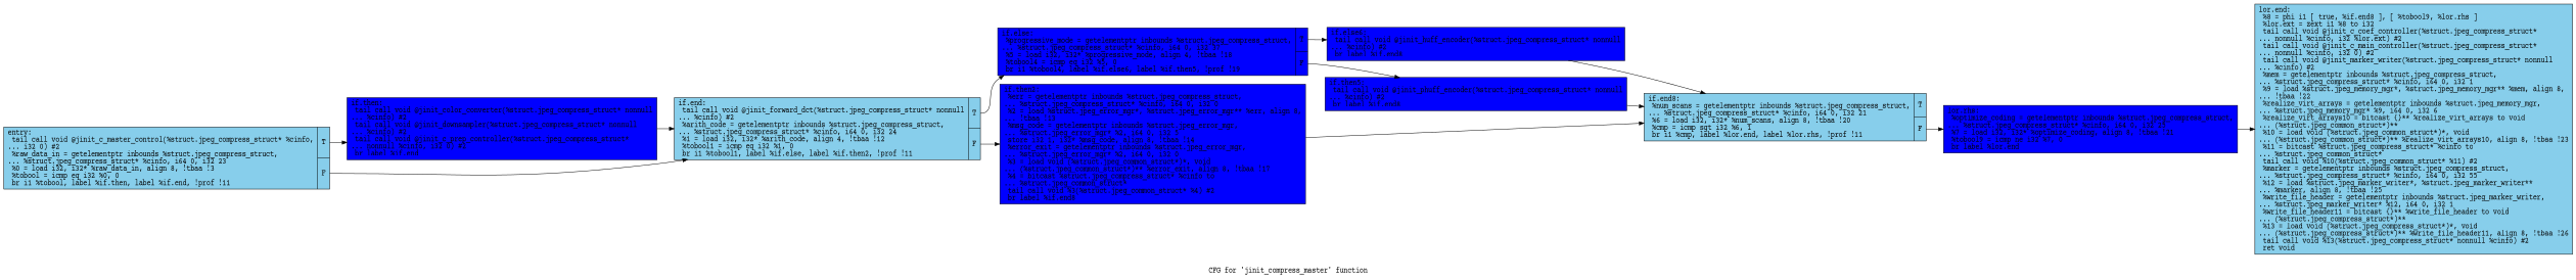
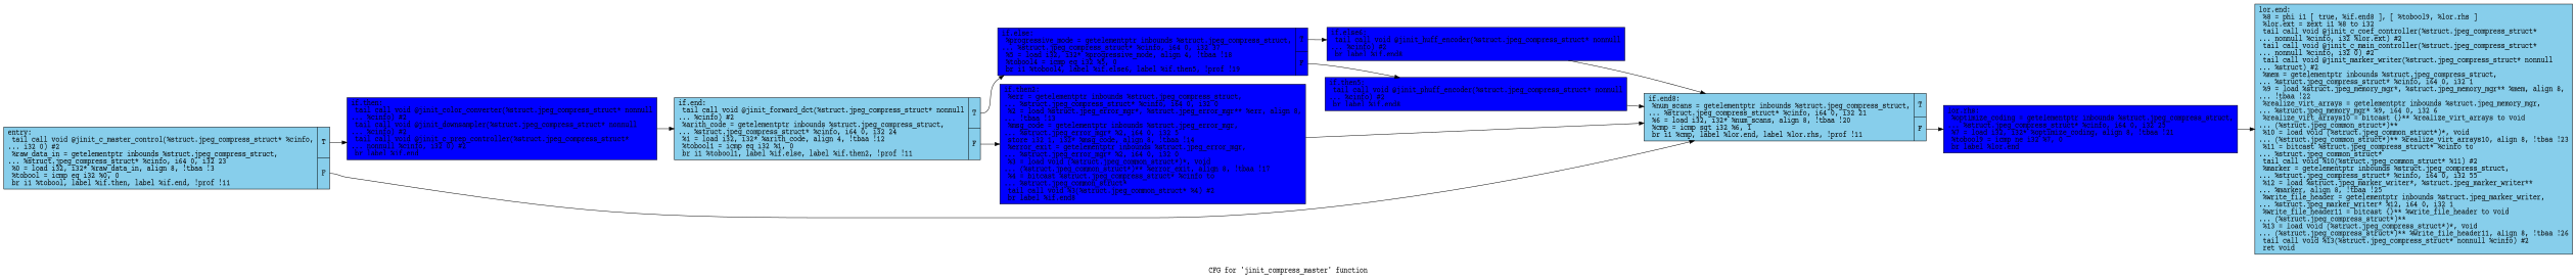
  digraph {
    fontname="Courier Prime"
    label="CFG for 'jinit_compress_master' function"
    rankdir=LR
    node [fillcolor=blue fontname="Courier Prime" shape=record style=filled]
    edge [fontname="Courier Prime"]
    n1 [fillcolor=skyblue label="{entry:\l  tail call void @jinit_c_master_control(%struct.jpeg_compress_struct* %cinfo,\l... i32 0) #2\l  %raw_data_in = getelementptr inbounds %struct.jpeg_compress_struct,\l... %struct.jpeg_compress_struct* %cinfo, i64 0, i32 23\l  %0 = load i32, i32* %raw_data_in, align 8, !tbaa !3\l  %tobool = icmp eq i32 %0, 0\l  br i1 %tobool, label %if.then, label %if.end, !prof !11\l|{<s0>T|<s1>F}}"]
    n2 [label="{if.then:                                          \l  tail call void @jinit_color_converter(%struct.jpeg_compress_struct* nonnull\l... %cinfo) #2\l  tail call void @jinit_downsampler(%struct.jpeg_compress_struct* nonnull\l... %cinfo) #2\l  tail call void @jinit_c_prep_controller(%struct.jpeg_compress_struct*\l... nonnull %cinfo, i32 0) #2\l  br label %if.end\l}"]
    n3 [fillcolor=skyblue label="{if.end:                                           \l  tail call void @jinit_forward_dct(%struct.jpeg_compress_struct* nonnull\l... %cinfo) #2\l  %arith_code = getelementptr inbounds %struct.jpeg_compress_struct,\l... %struct.jpeg_compress_struct* %cinfo, i64 0, i32 24\l  %1 = load i32, i32* %arith_code, align 4, !tbaa !12\l  %tobool1 = icmp eq i32 %1, 0\l  br i1 %tobool1, label %if.else, label %if.then2, !prof !11\l|{<s0>T|<s1>F}}"]
    n4 [label="{if.else:                                          \l  %progressive_mode = getelementptr inbounds %struct.jpeg_compress_struct,\l... %struct.jpeg_compress_struct* %cinfo, i64 0, i32 37\l  %5 = load i32, i32* %progressive_mode, align 4, !tbaa !18\l  %tobool4 = icmp eq i32 %5, 0\l  br i1 %tobool4, label %if.else6, label %if.then5, !prof !19\l|{<s0>T|<s1>F}}"]
    n5 [label="{if.then2:                                         \l  %err = getelementptr inbounds %struct.jpeg_compress_struct,\l... %struct.jpeg_compress_struct* %cinfo, i64 0, i32 0\l  %2 = load %struct.jpeg_error_mgr*, %struct.jpeg_error_mgr** %err, align 8,\l... !tbaa !13\l  %msg_code = getelementptr inbounds %struct.jpeg_error_mgr,\l... %struct.jpeg_error_mgr* %2, i64 0, i32 5\l  store i32 1, i32* %msg_code, align 8, !tbaa !14\l  %error_exit = getelementptr inbounds %struct.jpeg_error_mgr,\l... %struct.jpeg_error_mgr* %2, i64 0, i32 0\l  %3 = load void (%struct.jpeg_common_struct*)*, void\l... (%struct.jpeg_common_struct*)** %error_exit, align 8, !tbaa !17\l  %4 = bitcast %struct.jpeg_compress_struct* %cinfo to\l... %struct.jpeg_common_struct*\l  tail call void %3(%struct.jpeg_common_struct* %4) #2\l  br label %if.end8\l}"]
    n6 [label="{if.else6:                                         \l  tail call void @jinit_huff_encoder(%struct.jpeg_compress_struct* nonnull\l... %cinfo) #2\l  br label %if.end8\l}"]
    n7 [label="{if.then5:                                         \l  tail call void @jinit_phuff_encoder(%struct.jpeg_compress_struct* nonnull\l... %cinfo) #2\l  br label %if.end8\l}"]
    n8 [fillcolor=skyblue label="{if.end8:                                          \l  %num_scans = getelementptr inbounds %struct.jpeg_compress_struct,\l... %struct.jpeg_compress_struct* %cinfo, i64 0, i32 21\l  %6 = load i32, i32* %num_scans, align 8, !tbaa !20\l  %cmp = icmp sgt i32 %6, 1\l  br i1 %cmp, label %lor.end, label %lor.rhs, !prof !11\l|{<s0>T|<s1>F}}"]
    n9 [label="{lor.rhs:                                          \l  %optimize_coding = getelementptr inbounds %struct.jpeg_compress_struct,\l... %struct.jpeg_compress_struct* %cinfo, i64 0, i32 25\l  %7 = load i32, i32* %optimize_coding, align 8, !tbaa !21\l  %tobool9 = icmp ne i32 %7, 0\l  br label %lor.end\l}"]
-   n10 [fillcolor=skyblue label="{lor.end:                                          \l  %8 = phi i1 [ true, %if.end8 ], [ %tobool9, %lor.rhs ]\l  %lor.ext = zext i1 %8 to i32\l  tail call void @jinit_c_coef_controller(%struct.jpeg_compress_struct*\l... nonnull %cinfo, i32 %lor.ext) #2\l  tail call void @jinit_c_main_controller(%struct.jpeg_compress_struct*\l... nonnull %cinfo, i32 0) #2\l  tail call void @jinit_marker_writer(%struct.jpeg_compress_struct* nonnull\l... %cinfo) #2\l  %mem = getelementptr inbounds %struct.jpeg_compress_struct,\l... %struct.jpeg_compress_struct* %cinfo, i64 0, i32 1\l  %9 = load %struct.jpeg_memory_mgr*, %struct.jpeg_memory_mgr** %mem, align 8,\l... !tbaa !22\l  %realize_virt_arrays = getelementptr inbounds %struct.jpeg_memory_mgr,\l... %struct.jpeg_memory_mgr* %9, i64 0, i32 6\l  %realize_virt_arrays10 = bitcast \{\}** %realize_virt_arrays to void\l... (%struct.jpeg_common_struct*)**\l  %10 = load void (%struct.jpeg_common_struct*)*, void\l... (%struct.jpeg_common_struct*)** %realize_virt_arrays10, align 8, !tbaa !23\l  %11 = bitcast %struct.jpeg_compress_struct* %cinfo to\l... %struct.jpeg_common_struct*\l  tail call void %10(%struct.jpeg_common_struct* %11) #2\l  %marker = getelementptr inbounds %struct.jpeg_compress_struct,\l... %struct.jpeg_compress_struct* %cinfo, i64 0, i32 55\l  %12 = load %struct.jpeg_marker_writer*, %struct.jpeg_marker_writer**\l... %marker, align 8, !tbaa !25\l  %write_file_header = getelementptr inbounds %struct.jpeg_marker_writer,\l... %struct.jpeg_marker_writer* %12, i64 0, i32 1\l  %write_file_header11 = bitcast \{\}** %write_file_header to void\l... (%struct.jpeg_compress_struct*)**\l  %13 = load void (%struct.jpeg_compress_struct*)*, void\l... (%struct.jpeg_compress_struct*)** %write_file_header11, align 8, !tbaa !26\l  tail call void %13(%struct.jpeg_compress_struct* nonnull %cinfo) #2\l  ret void\l}"]
+   n10 [fillcolor=skyblue label="{lor.end:                                          \l  %8 = phi i1 [ true, %if.end8 ], [ %tobool9, %lor.rhs ]\l  %lor.ext = zext i1 %8 to i32\l  tail call void @jinit_c_coef_controller(%struct.jpeg_compress_struct*\l... nonnull %cinfo, i32 %lor.ext) #2\l  tail call void @jinit_c_main_controller(%struct.jpeg_compress_struct*\l... nonnull %cinfo, i32 0) #2\l  tail call void @jinit_marker_writer(%struct.jpeg_compress_struct* nonnull\l... %struct) #2\l  %mem = getelementptr inbounds %struct.jpeg_compress_struct,\l... %struct.jpeg_compress_struct* %cinfo, i64 0, i32 1\l  %9 = load %struct.jpeg_memory_mgr*, %struct.jpeg_memory_mgr** %mem, align 8,\l... !tbaa !22\l  %realize_virt_arrays = getelementptr inbounds %struct.jpeg_memory_mgr,\l... %struct.jpeg_memory_mgr* %9, i64 0, i32 6\l  %realize_virt_arrays10 = bitcast \{\}** %realize_virt_arrays to void\l... (%struct.jpeg_common_struct*)**\l  %10 = load void (%struct.jpeg_common_struct*)*, void\l... (%struct.jpeg_common_struct*)** %realize_virt_arrays10, align 8, !tbaa !23\l  %11 = bitcast %struct.jpeg_compress_struct* %cinfo to\l... %struct.jpeg_common_struct*\l  tail call void %10(%struct.jpeg_common_struct* %11) #2\l  %marker = getelementptr inbounds %struct.jpeg_compress_struct,\l... %struct.jpeg_compress_struct* %cinfo, i64 0, i32 55\l  %12 = load %struct.jpeg_marker_writer*, %struct.jpeg_marker_writer**\l... %marker, align 8, !tbaa !25\l  %write_file_header = getelementptr inbounds %struct.jpeg_marker_writer,\l... %struct.jpeg_marker_writer* %12, i64 0, i32 1\l  %write_file_header11 = bitcast \{\}** %write_file_header to void\l... (%struct.jpeg_compress_struct*)**\l  %13 = load void (%struct.jpeg_compress_struct*)*, void\l... (%struct.jpeg_compress_struct*)** %write_file_header11, align 8, !tbaa !26\l  tail call void %13(%struct.jpeg_compress_struct* nonnull %cinfo) #2\l  ret void\l}"]
    n1 -> n2 [tailport=s0]
-   n1 -> n3 [tailport=s1]
+   n1 -> n8 [tailport=s1]
    n2 -> n3
    n3 -> n4 [tailport=s0]
    n3 -> n5 [tailport=s1]
    n4 -> n6 [tailport=s0]
    n4 -> n7 [tailport=s1]
    n5 -> n8
    n6 -> n8
    n7 -> n8
    n8 -> n9 [tailport=s1]
    n9 -> n10
  }
